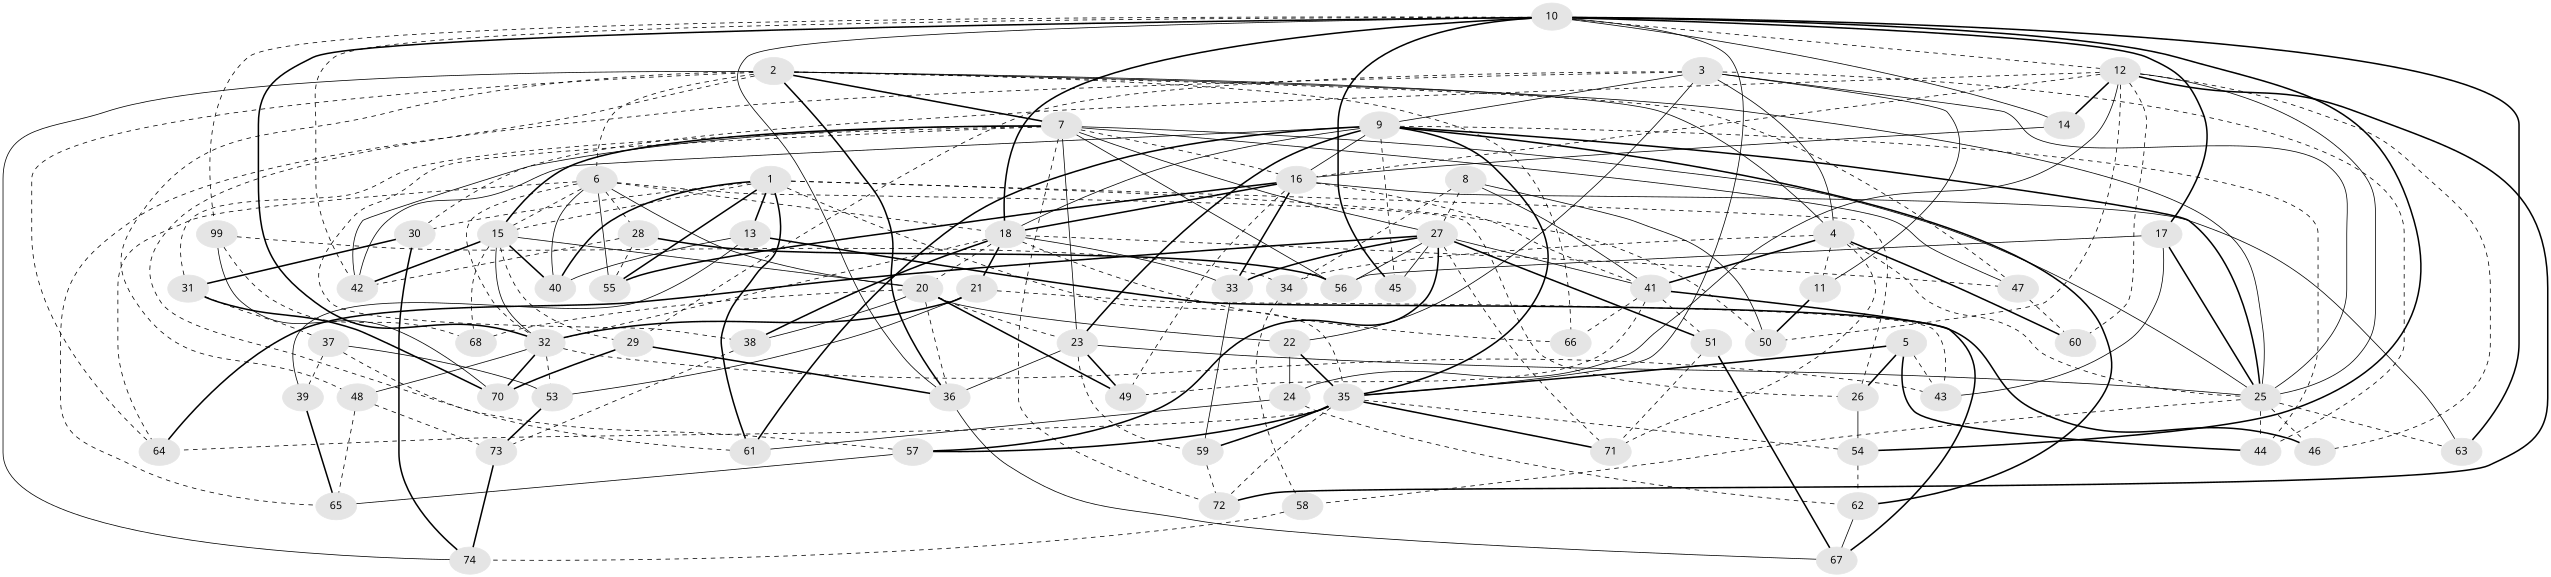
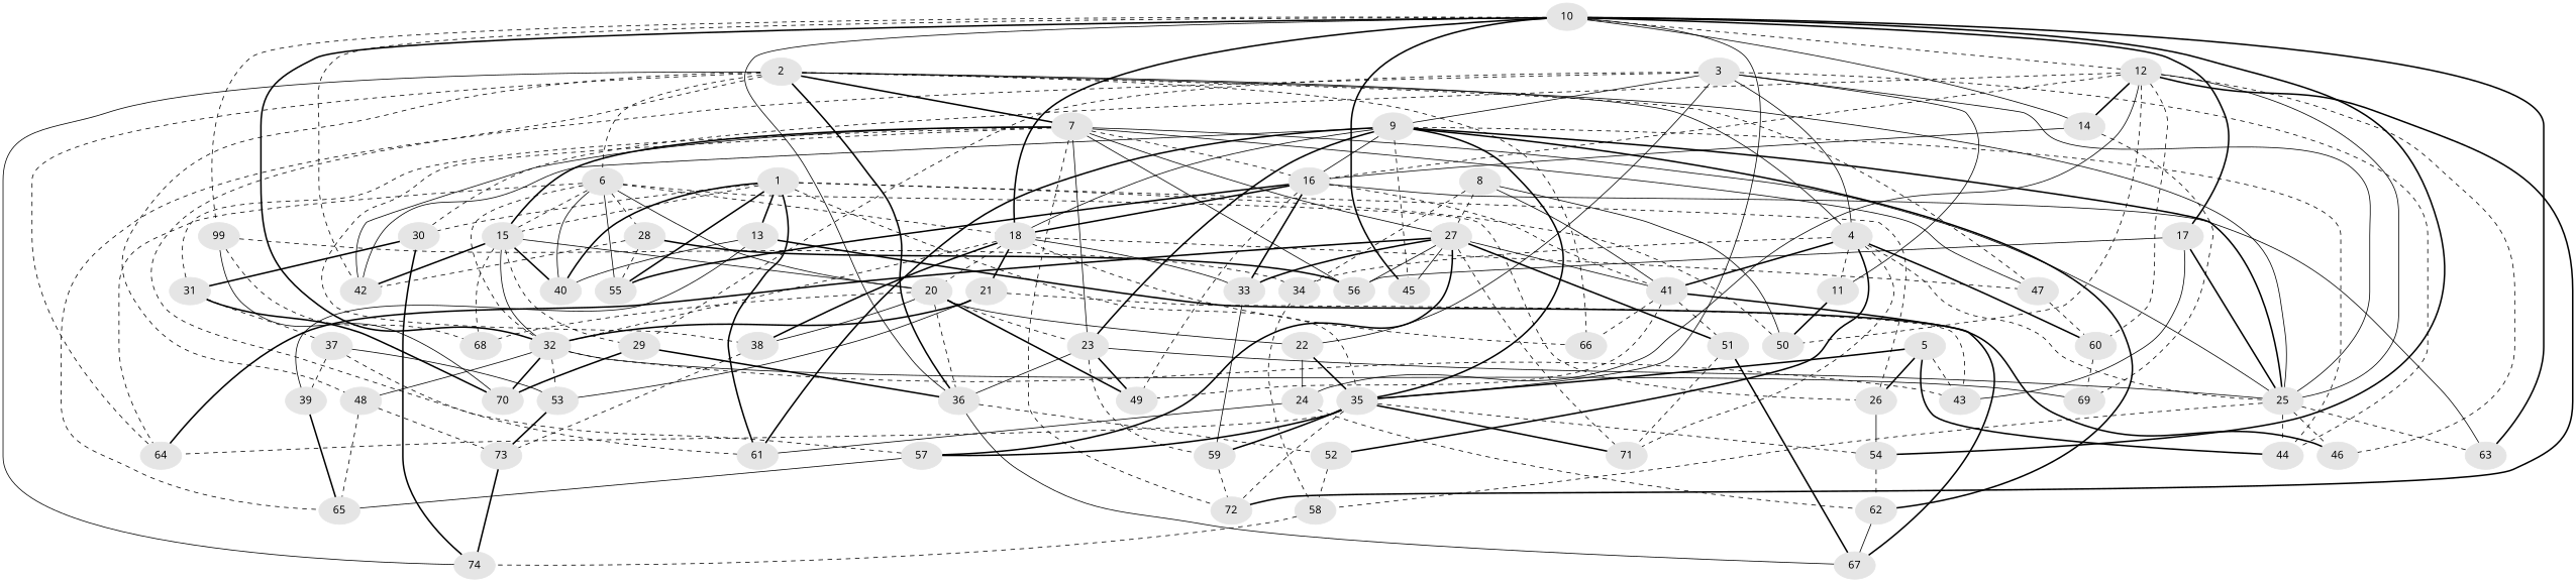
  graph {
    fontname="Noto Sans"
    node [color=gray90 fontname="Noto Sans" style=filled]
    edge [fontname="Noto Sans" style=dashed weight=1.0]
    1
    13
    15
    26
    30
    35
    40
    50
    55
    61
    39
    46
    29
    20
    32
    42
    68
    54
    74
    31
    57
    64
    71
    72
    59
    2
    4
    6
    7
    25
    36
    47
    48
    66
    11
    34
    41
+   52
    60
    18
    28
    16
    23
    27
    38
    56
    44
    63
    58
    67
    65
    73
    3
    9
    22
    45
    62
    24
    70
    49
    51
+   69
    5
    43
    33
    21
    53
    37
    8
    10
    12
    14
    17
    n74 [label=99]
    1 -- 13 [style=bold]
    1 -- 15
    1 -- 26
    1 -- 30
    1 -- 35 [weight=2.0]
    1 -- 40 [style=bold]
    1 -- 50
    1 -- 55 [style=bold]
    1 -- 61 [style=bold]
    13 -- 40 [style=solid]
    13 -- 39 [style=solid]
    13 -- 46 [style=bold]
    15 -- 40 [style=bold]
    15 -- 29
    15 -- 20 [style=solid weight=2.0]
    15 -- 32 [style=solid]
    15 -- 42 [style=bold]
    15 -- 68
    26 -- 54 [style=solid]
    30 -- 74 [style=bold]
    30 -- 31 [style=bold]
    35 -- 54
    35 -- 57 [style=bold]
    35 -- 64
    35 -- 71 [style=bold]
    35 -- 72
    35 -- 59 [style=bold]
    39 -- 65 [style=bold]
    29 -- 36 [style=bold]
    29 -- 70 [style=bold]
    20 -- 68 [weight=2.0]
    20 -- 36
    20 -- 23 [weight=2.0]
    20 -- 38 [style=solid]
    20 -- 22 [style=solid]
    20 -- 49 [style=bold]
    32 -- 48 [style=solid]
    32 -- 70 [style=bold]
+   32 -- 69 [style=solid weight=2.0]
    32 -- 43
    32 -- 53
    54 -- 62
    31 -- 70 [style=bold]
    31 -- 37
    57 -- 65 [style=solid]
    59 -- 72
    2 -- 74 [style=solid]
    2 -- 57
    2 -- 64
    2 -- 4 [style=solid]
    2 -- 6
    2 -- 7 [style=bold]
    2 -- 25 [style=solid]
    2 -- 36 [style=bold]
    2 -- 47
    2 -- 48
    2 -- 66 [weight=2.0]
    4 -- 71
    4 -- 25
    4 -- 11
    4 -- 34
    4 -- 41 [style=bold weight=2.0]
+   4 -- 52 [style=bold]
    4 -- 60 [style=bold]
    6 -- 15
    6 -- 26
    6 -- 40 [style=solid]
    6 -- 55 [style=solid]
    6 -- 20 [style=solid]
    6 -- 32 [weight=2.0]
    6 -- 64
    6 -- 18 [weight=2.0]
    6 -- 28
    7 -- 15 [style=bold]
    7 -- 42 [style=solid]
    7 -- 31
    7 -- 72
    7 -- 25 [style=solid]
    7 -- 47 [style=solid]
    7 -- 16
    7 -- 23 [style=solid]
    7 -- 27 [style=solid]
    7 -- 38
    7 -- 56 [style=solid]
    25 -- 46
    25 -- 44
    25 -- 63
    25 -- 58
+   36 -- 52 [weight=2.0]
    36 -- 67 [style=solid]
    47 -- 60
    48 -- 65
    48 -- 73
    11 -- 50 [style=bold]
    34 -- 58
    41 -- 66
    41 -- 67 [style=bold]
    41 -- 49
    41 -- 51
+   52 -- 58
+   60 -- 69
    18 -- 20
    18 -- 32
    18 -- 47
    18 -- 66
    18 -- 38 [style=bold]
    18 -- 33 [style=solid]
    18 -- 21 [style=bold]
    28 -- 55
    28 -- 42
    28 -- 56 [style=bold]
    16 -- 55 [style=bold]
    16 -- 41
    16 -- 18 [style=bold]
    16 -- 63 [style=solid weight=2.0]
    16 -- 49
    16 -- 33 [style=bold]
    23 -- 59
    23 -- 25 [style=solid]
    23 -- 36 [style=solid]
    23 -- 49 [style=bold]
    27 -- 57 [style=bold]
    27 -- 64 [style=bold]
    27 -- 71
    27 -- 41 [style=solid]
    27 -- 56 [style=solid]
    27 -- 45 [style=solid weight=2.0]
    27 -- 51 [style=bold]
    27 -- 33 [style=bold]
    38 -- 73
    58 -- 74
    73 -- 74 [style=bold]
    3 -- 29
    3 -- 4 [style=solid]
    3 -- 25 [style=solid]
    3 -- 11 [style=solid]
    3 -- 44
    3 -- 65
    3 -- 9 [style=solid]
    3 -- 22 [style=solid]
    9 -- 35 [style=bold]
    9 -- 61 [style=bold]
    9 -- 42 [style=solid]
    9 -- 25 [style=bold]
    9 -- 18 [style=solid]
    9 -- 16 [style=solid weight=2.0]
    9 -- 23 [style=bold]
    9 -- 44
    9 -- 45
    9 -- 62 [style=bold]
    22 -- 35 [style=bold]
    22 -- 24 [style=solid]
    62 -- 67 [style=solid]
    24 -- 61 [style=solid]
    24 -- 62
    51 -- 71
    51 -- 67 [style=bold]
    5 -- 26 [style=bold]
    5 -- 35 [style=bold]
    5 -- 44 [style=bold]
    5 -- 43
    33 -- 59 [style=solid]
    21 -- 32 [style=bold]
    21 -- 43
    21 -- 53 [style=solid]
    53 -- 73 [style=bold]
    37 -- 61
    37 -- 39
    37 -- 53 [style=solid]
    8 -- 50 [style=solid]
    8 -- 34
    8 -- 41 [style=solid weight=2.0]
    8 -- 27 [weight=2.0]
    10 -- 35 [style=solid]
    10 -- 32 [style=bold]
    10 -- 42
    10 -- 54 [style=bold]
    10 -- 36 [style=solid]
    10 -- 18 [style=bold]
    10 -- 63 [style=bold]
    10 -- 45 [style=bold]
    10 -- 12
    10 -- 14 [style=solid]
    10 -- 17 [style=bold]
    10 -- n74
    12 -- 30
    12 -- 50
    12 -- 46
    12 -- 72 [style=bold]
    12 -- 25 [style=solid]
    12 -- 60
    12 -- 16
    12 -- 24 [style=solid]
    12 -- 14 [style=bold]
    14 -- 16 [style=solid]
+   14 -- 69
    17 -- 25 [style=bold]
    17 -- 56 [style=solid]
    17 -- 43 [style=solid]
    n74 -- 68
    n74 -- 34
    n74 -- 70 [style=solid]
  }
